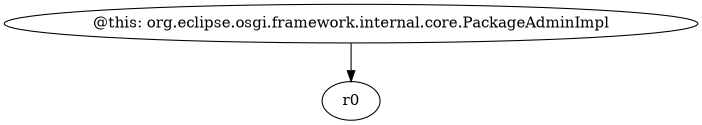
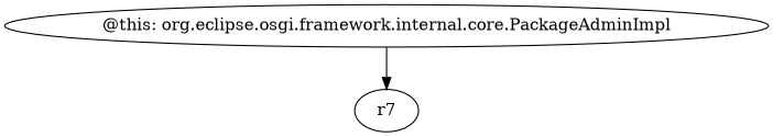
  digraph {
    n1 [label="@this: org.eclipse.osgi.framework.internal.core.PackageAdminImpl"]
-   n2 [label=r0]
+   n2 [label=r7]
    n1 -> n2
  }
